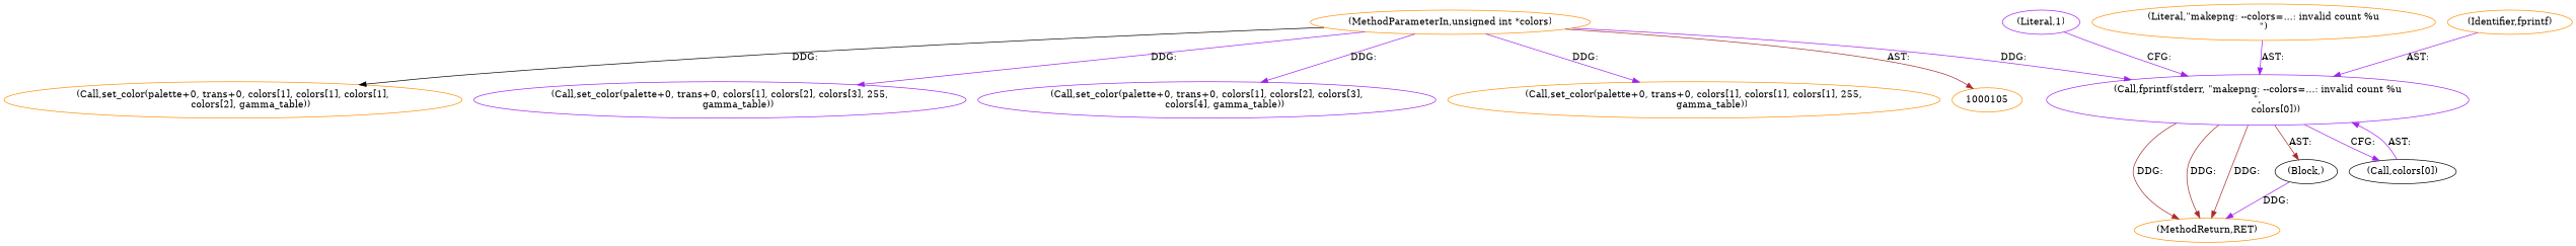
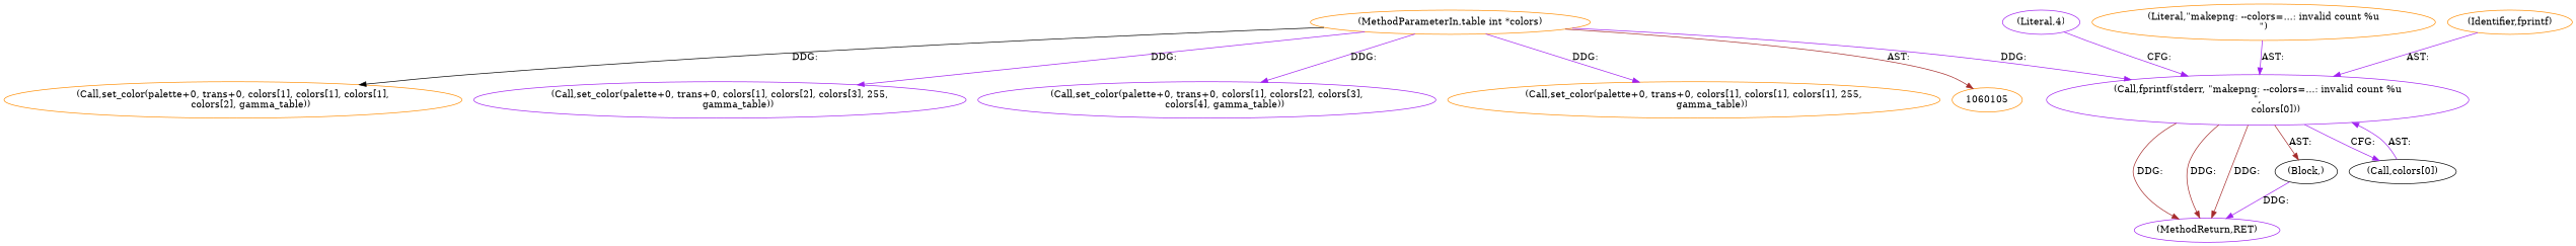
  digraph {
    node [color=darkorange]
    edge [color=purple]
    n1 [color=purple label="(Call,fprintf(stderr, \"makepng: --colors=...: invalid count %u\n\",\n            colors[0]))"]
-   n2 [label="(MethodReturn,RET)"]
+   n2 [color=purple label="(MethodReturn,RET)"]
    n3 [color=black label="(Block,)"]
    n4 [color=black label="(Call,colors[0])"]
-   n5 [label="(MethodParameterIn,unsigned int *colors)"]
+   n5 [label="(MethodParameterIn,table int *colors)"]
    n6 [label="(Call,set_color(palette+0, trans+0, colors[1], colors[1], colors[1],\n            colors[2], gamma_table))"]
    n7 [color=purple label="(Call,set_color(palette+0, trans+0, colors[1], colors[2], colors[3], 255,\n            gamma_table))"]
    n8 [color=purple label="(Call,set_color(palette+0, trans+0, colors[1], colors[2], colors[3],\n            colors[4], gamma_table))"]
    n9 [label="(Call,set_color(palette+0, trans+0, colors[1], colors[1], colors[1], 255,\n            gamma_table))"]
-   1000105
-   n11 [color=purple label="(Literal,1)"]
+   1000105 [label=1060105]
+   n11 [color=purple label="(Literal,4)"]
    n12 [label="(Literal,\"makepng: --colors=...: invalid count %u\n\")"]
    n13 [label="(Identifier,fprintf)"]
    n1 -> n2 [color=brown label="DDG: "]
    n1 -> n2 [color=brown label="DDG: "]
    n1 -> n2 [color=brown label="DDG: "]
    n1 -> n3 [color=brown label="AST: "]
    n1 -> n4 [label="CFG: "]
    n3 -> n2 [label="DDG: "]
    n4 -> n1 [label="AST: "]
    n5 -> n1 [label="DDG: "]
    n5 -> n6 [color=black label="DDG: "]
    n5 -> n7 [label="DDG: "]
    n5 -> n8 [label="DDG: "]
    n5 -> n9 [label="DDG: "]
    n5 -> 1000105 [color=brown label="AST: "]
    n11 -> n1 [label="CFG: "]
    n12 -> n1 [label="AST: "]
    n13 -> n1 [label="AST: "]
  }
